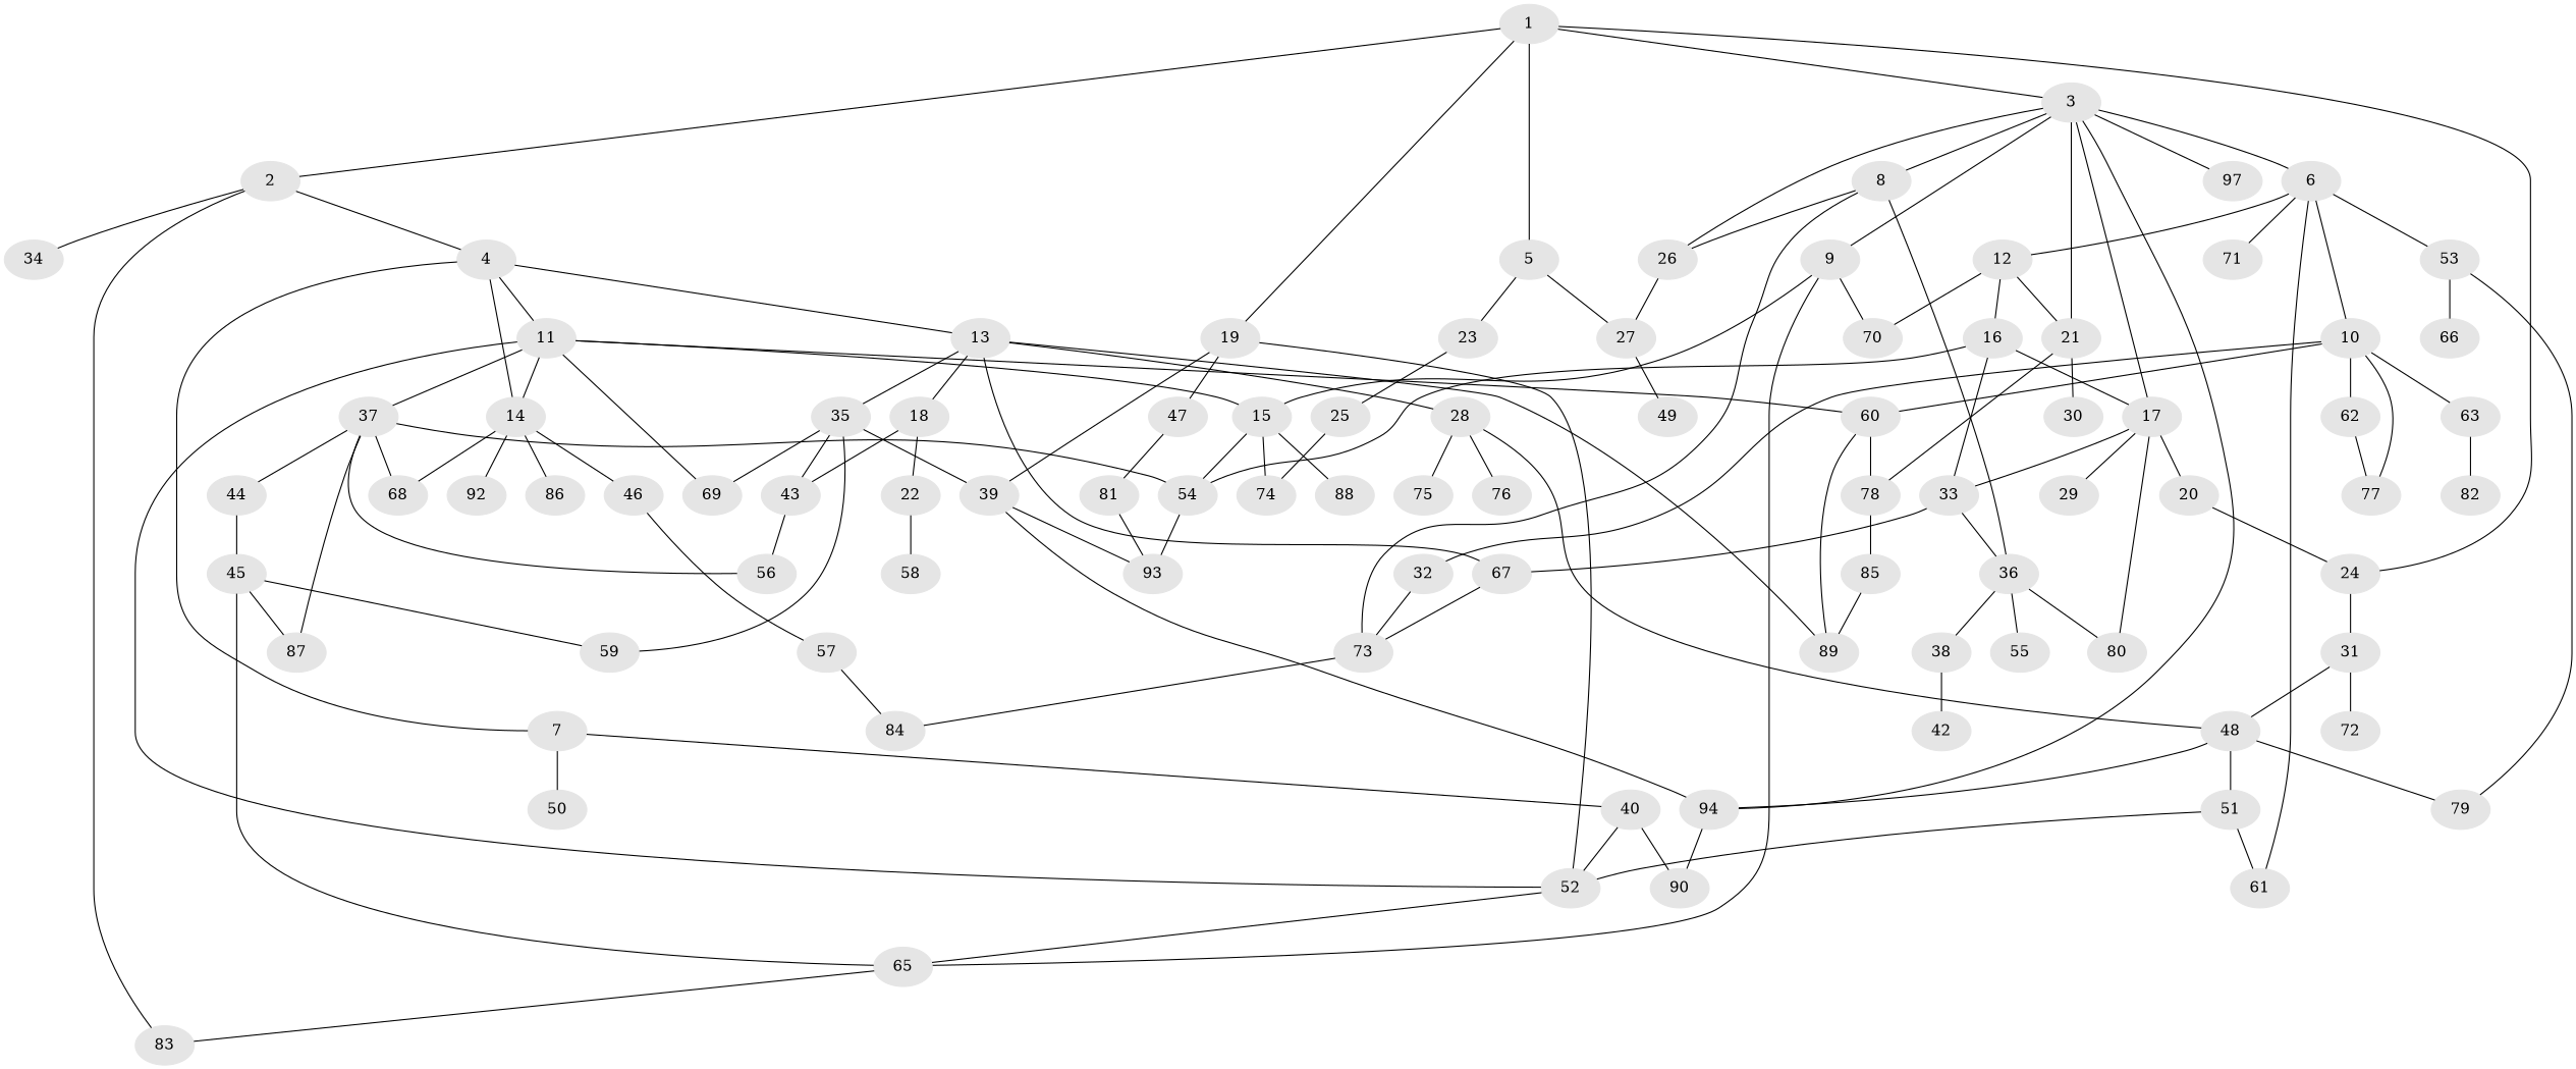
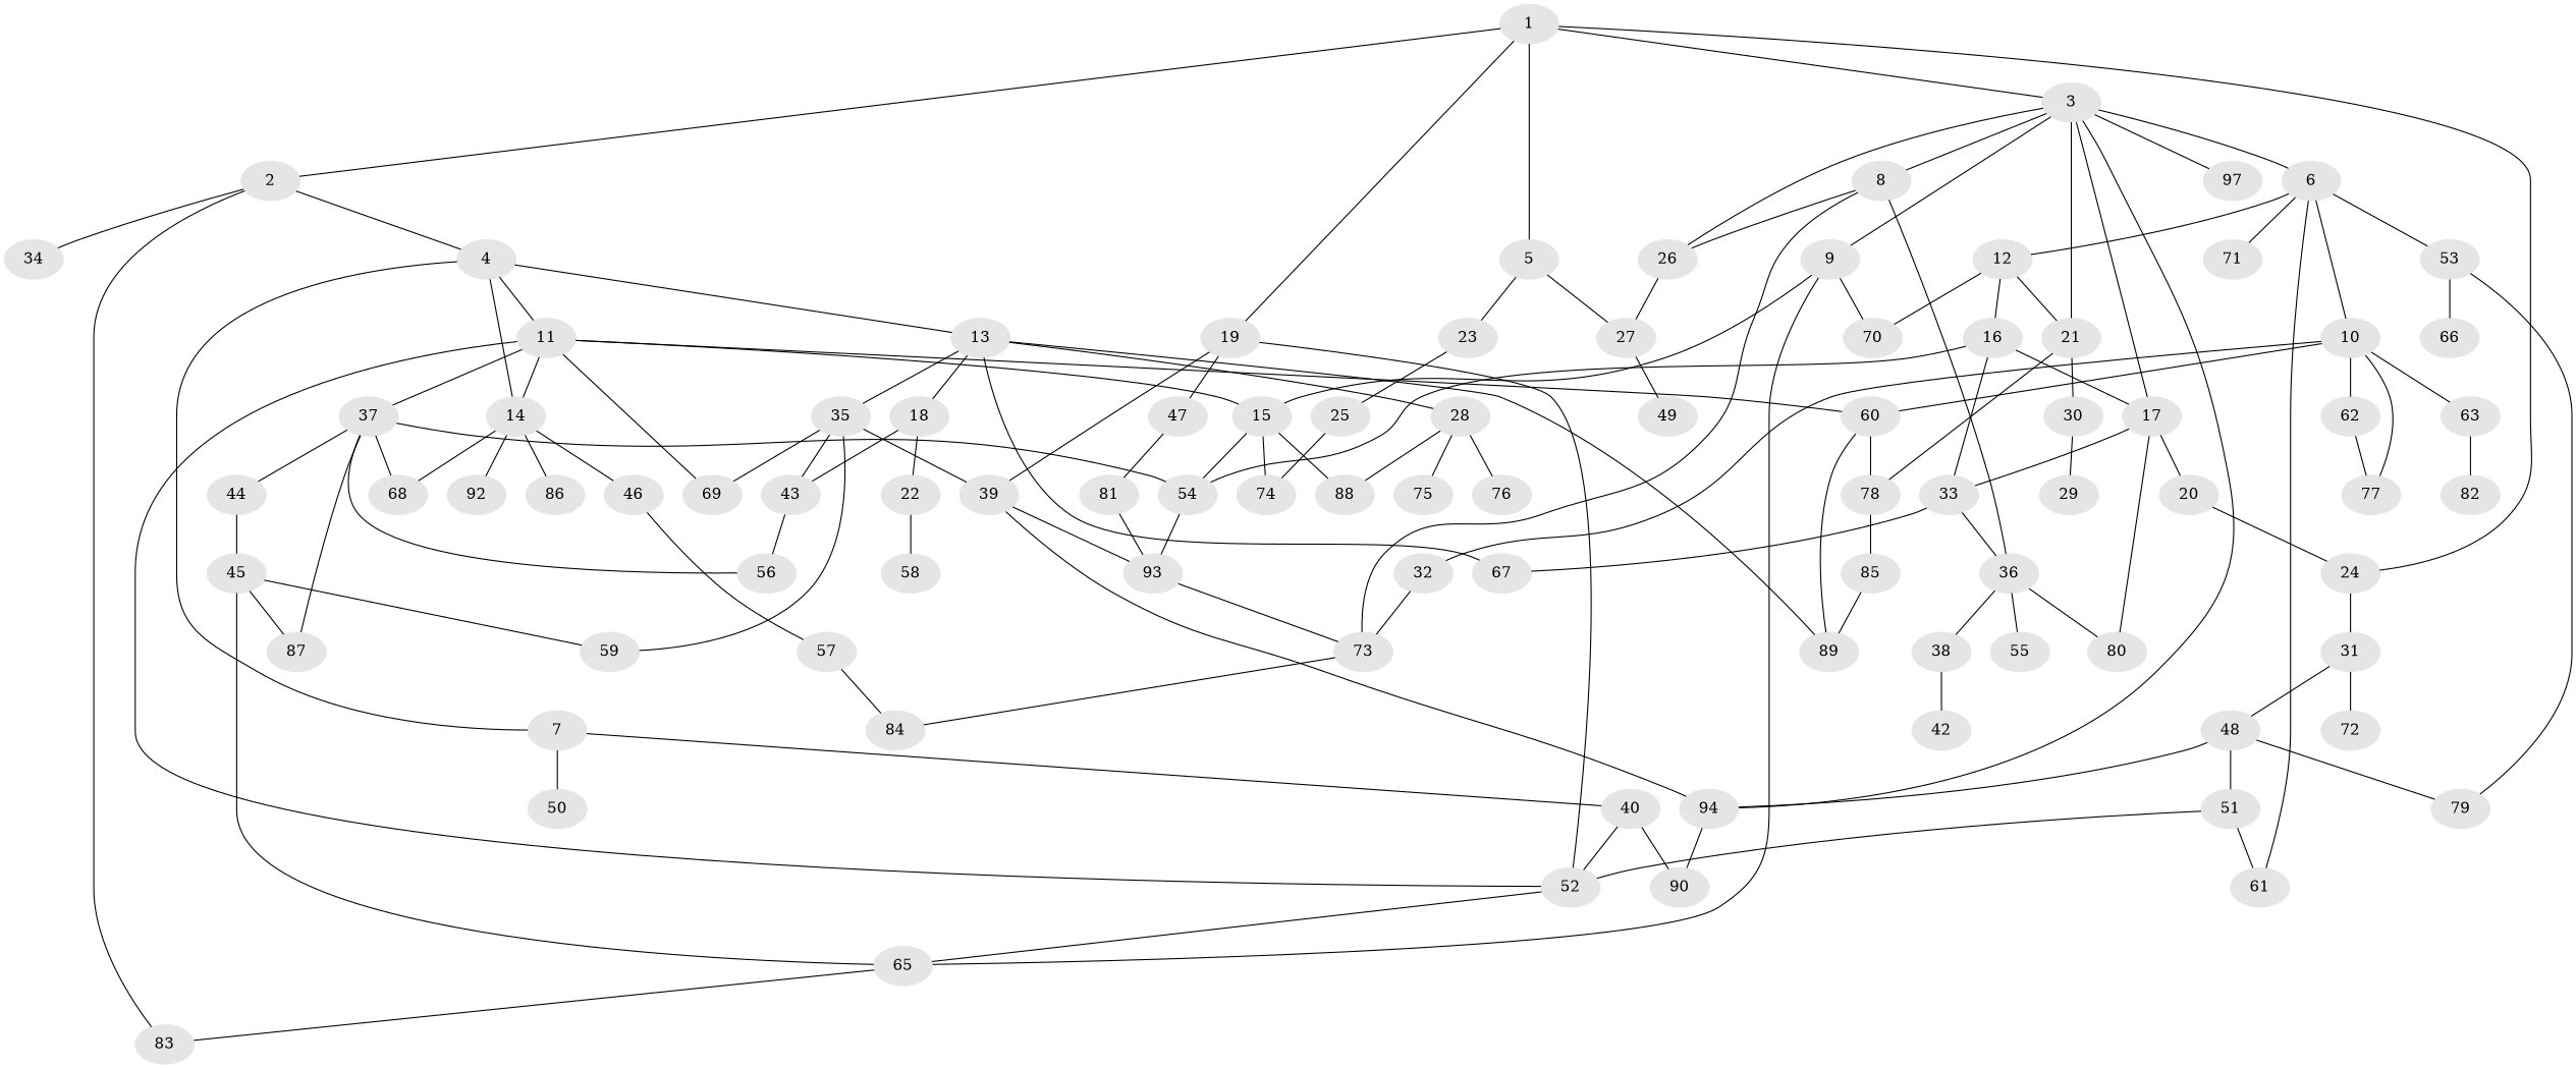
  graph {
    node [color=gray90 style=filled]
    1
    2
    3
    5
    19
    24
    4
    34
    83
    6
    8
    9
    17
    21
    26
    n16 [label=94]
    n17 [label=97]
    23
    27
    52
    39
    47
    31
    7
    11
    13
    14
    10
    12
    53
    61
    71
    36
    73
    15
    65
    70
    33
    20
    29
    80
    30
    78
    90
    40
    50
    60
    37
    69
    18
    28
    35
    67
    89
    46
    68
    86
    92
    25
    49
    32
    62
    63
    77
    16
    79
    66
    38
    55
    84
    54
    74
    88
    82
    44
    56
    87
    22
    43
    48
    75
    76
    59
    57
    93
    58
    81
    85
    72
    51
    42
    45
    1 -- 2
    1 -- 3
    1 -- 5
    1 -- 19
    1 -- 24
    2 -- 4
    2 -- 34
    2 -- 83
    3 -- 6
    3 -- 8
    3 -- 9
    3 -- 17
    3 -- 21
    3 -- 26
    3 -- n16
    3 -- n17
    5 -- 23
    5 -- 27
    19 -- 52
    19 -- 39
    19 -- 47
    24 -- 31
    4 -- 7
    4 -- 11
    4 -- 13
    4 -- 14
    6 -- 10
    6 -- 12
    6 -- 53
    6 -- 61
    6 -- 71
    8 -- 26
    8 -- 36
    8 -- 73
    9 -- 15
    9 -- 65
    9 -- 70
    17 -- 33
    17 -- 20
-   17 -- 29
+   30 -- 29
    17 -- 80
    21 -- 30
    21 -- 78
    26 -- 27
    n16 -- 90
    23 -- 25
    27 -- 49
    52 -- 65
    39 -- n16
    39 -- 93
    47 -- 81
    31 -- 48
    31 -- 72
    7 -- 40
    7 -- 50
    11 -- 52
    11 -- 14
    11 -- 15
    11 -- 60
    11 -- 37
    11 -- 69
    13 -- 18
    13 -- 28
    13 -- 35
    13 -- 67
    13 -- 89
    14 -- 46
    14 -- 68
    14 -- 86
    14 -- 92
    10 -- 60
    10 -- 32
    10 -- 62
    10 -- 63
    10 -- 77
    12 -- 21
    12 -- 70
    12 -- 16
    53 -- 79
    53 -- 66
    36 -- 80
    36 -- 38
    36 -- 55
    73 -- 84
    15 -- 54
    15 -- 74
    15 -- 88
    65 -- 83
    33 -- 36
    33 -- 67
    20 -- 24
    78 -- 85
    40 -- 52
    40 -- 90
    60 -- 78
    60 -- 89
    37 -- 68
    37 -- 54
    37 -- 44
    37 -- 56
    37 -- 87
    18 -- 22
    18 -- 43
-   28 -- 48
+   28 -- 88
    28 -- 75
    28 -- 76
    35 -- 39
    35 -- 69
    35 -- 43
    35 -- 59
-   67 -- 73
+   93 -- 73
    46 -- 57
    25 -- 74
    32 -- 73
    62 -- 77
    63 -- 82
    16 -- 17
    16 -- 33
    16 -- 54
    38 -- 42
    54 -- 93
    44 -- 45
    22 -- 58
    43 -- 56
    48 -- n16
    48 -- 79
    48 -- 51
    57 -- 84
    81 -- 93
    85 -- 89
    51 -- 52
    51 -- 61
    45 -- 65
    45 -- 87
    45 -- 59
  }
